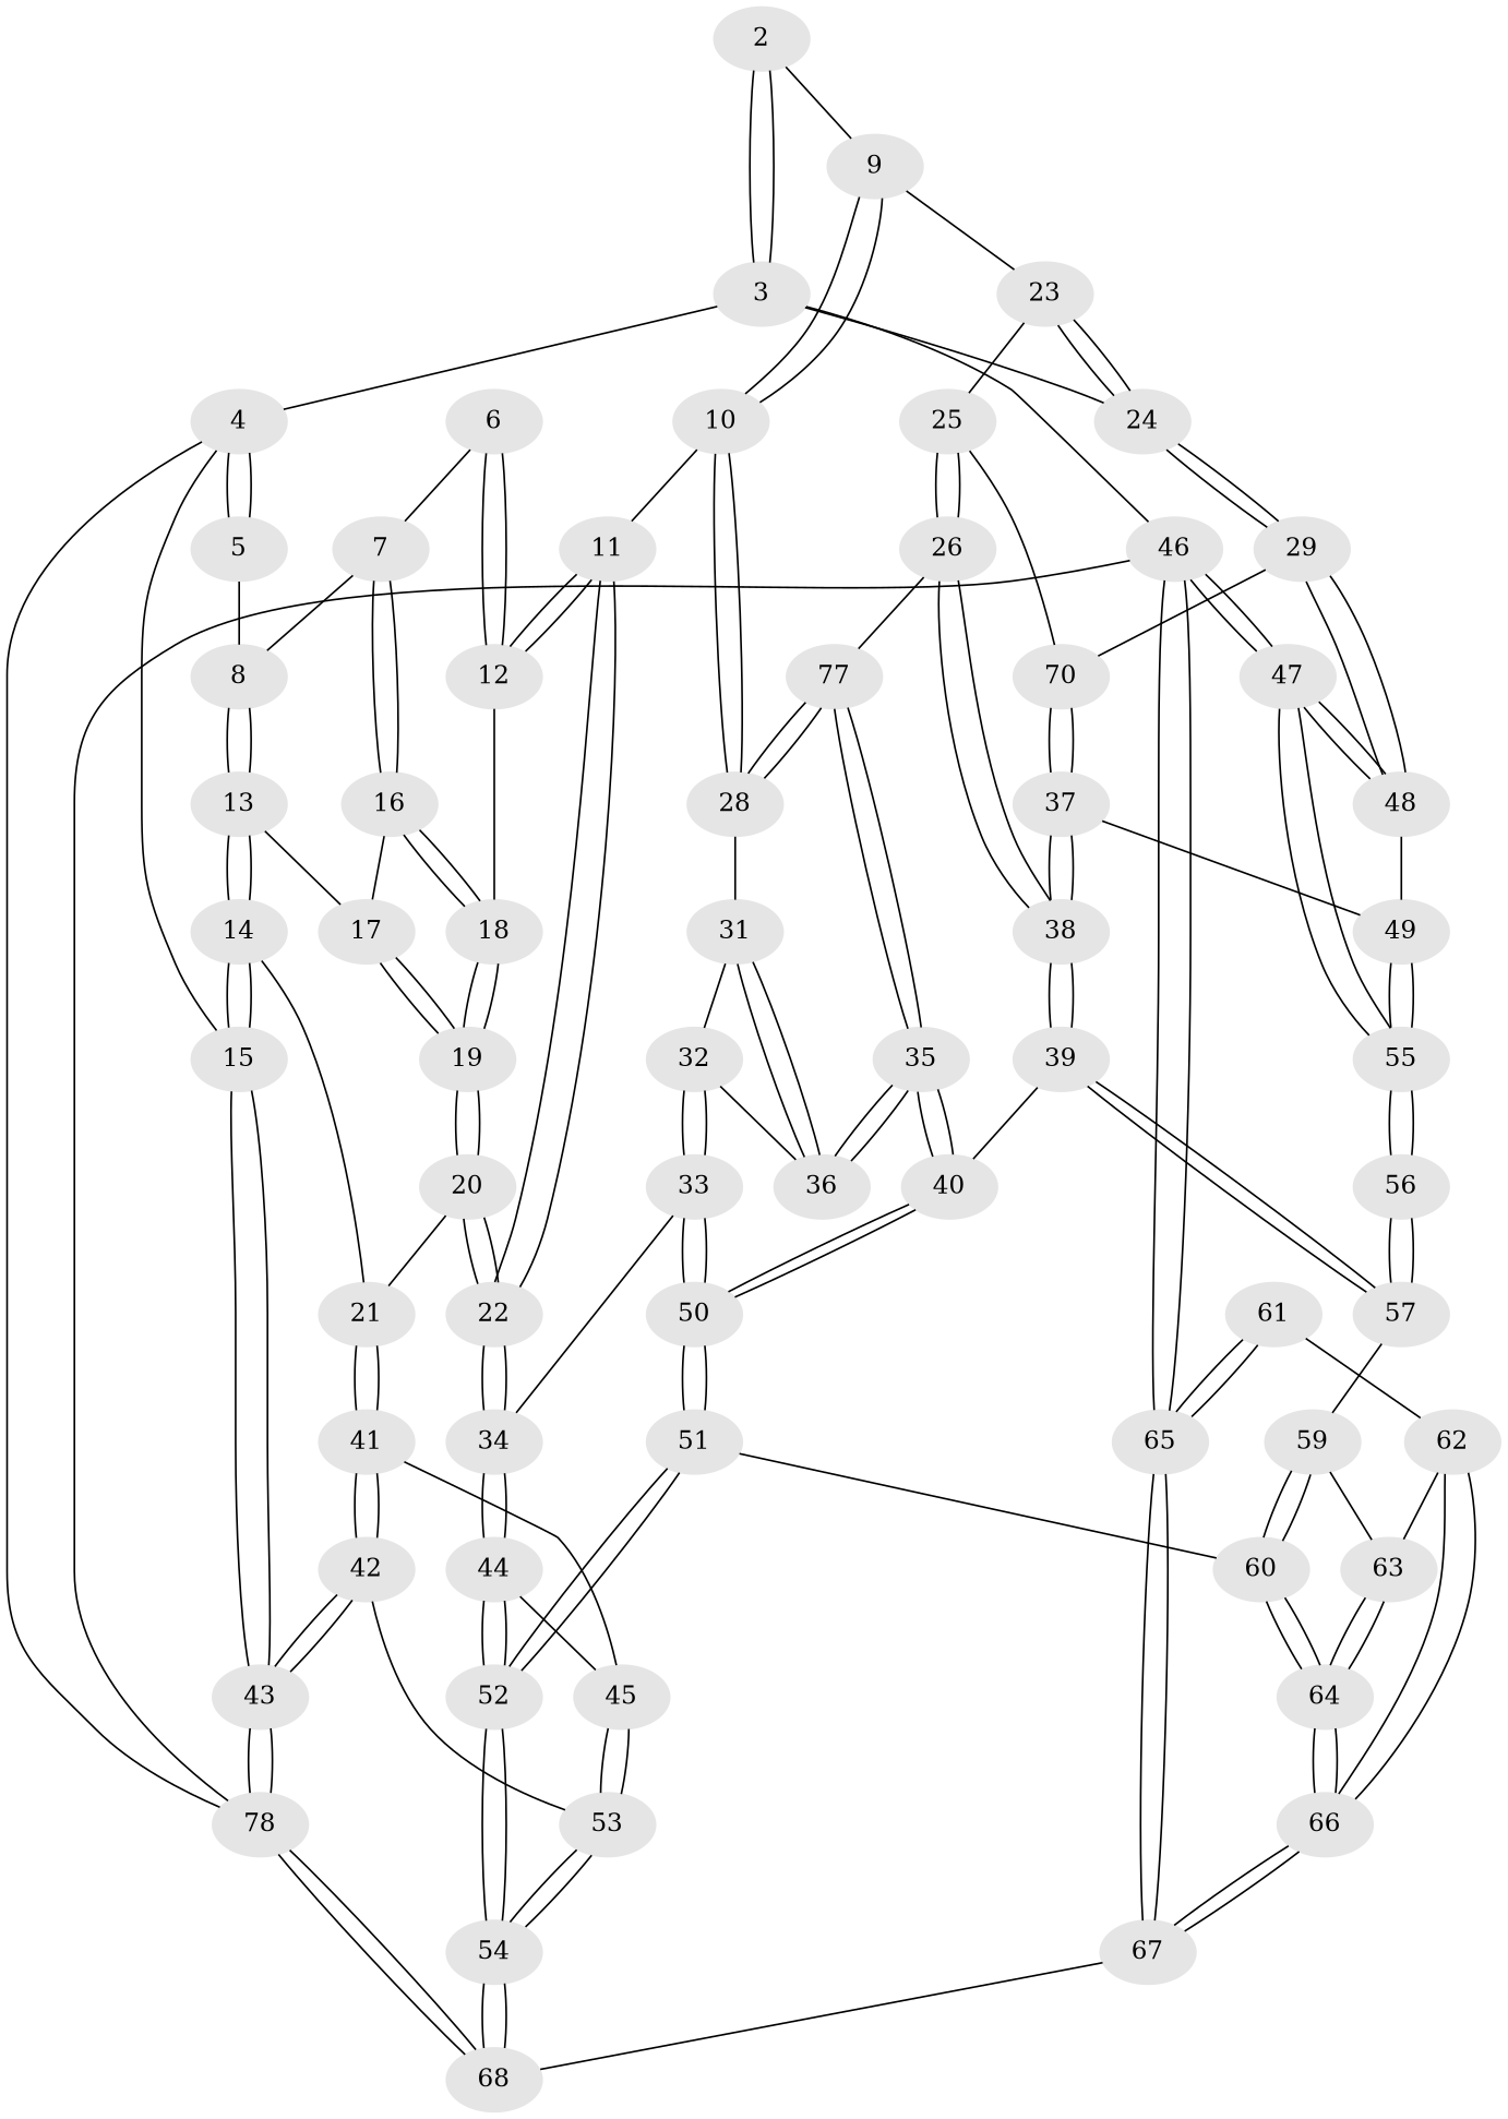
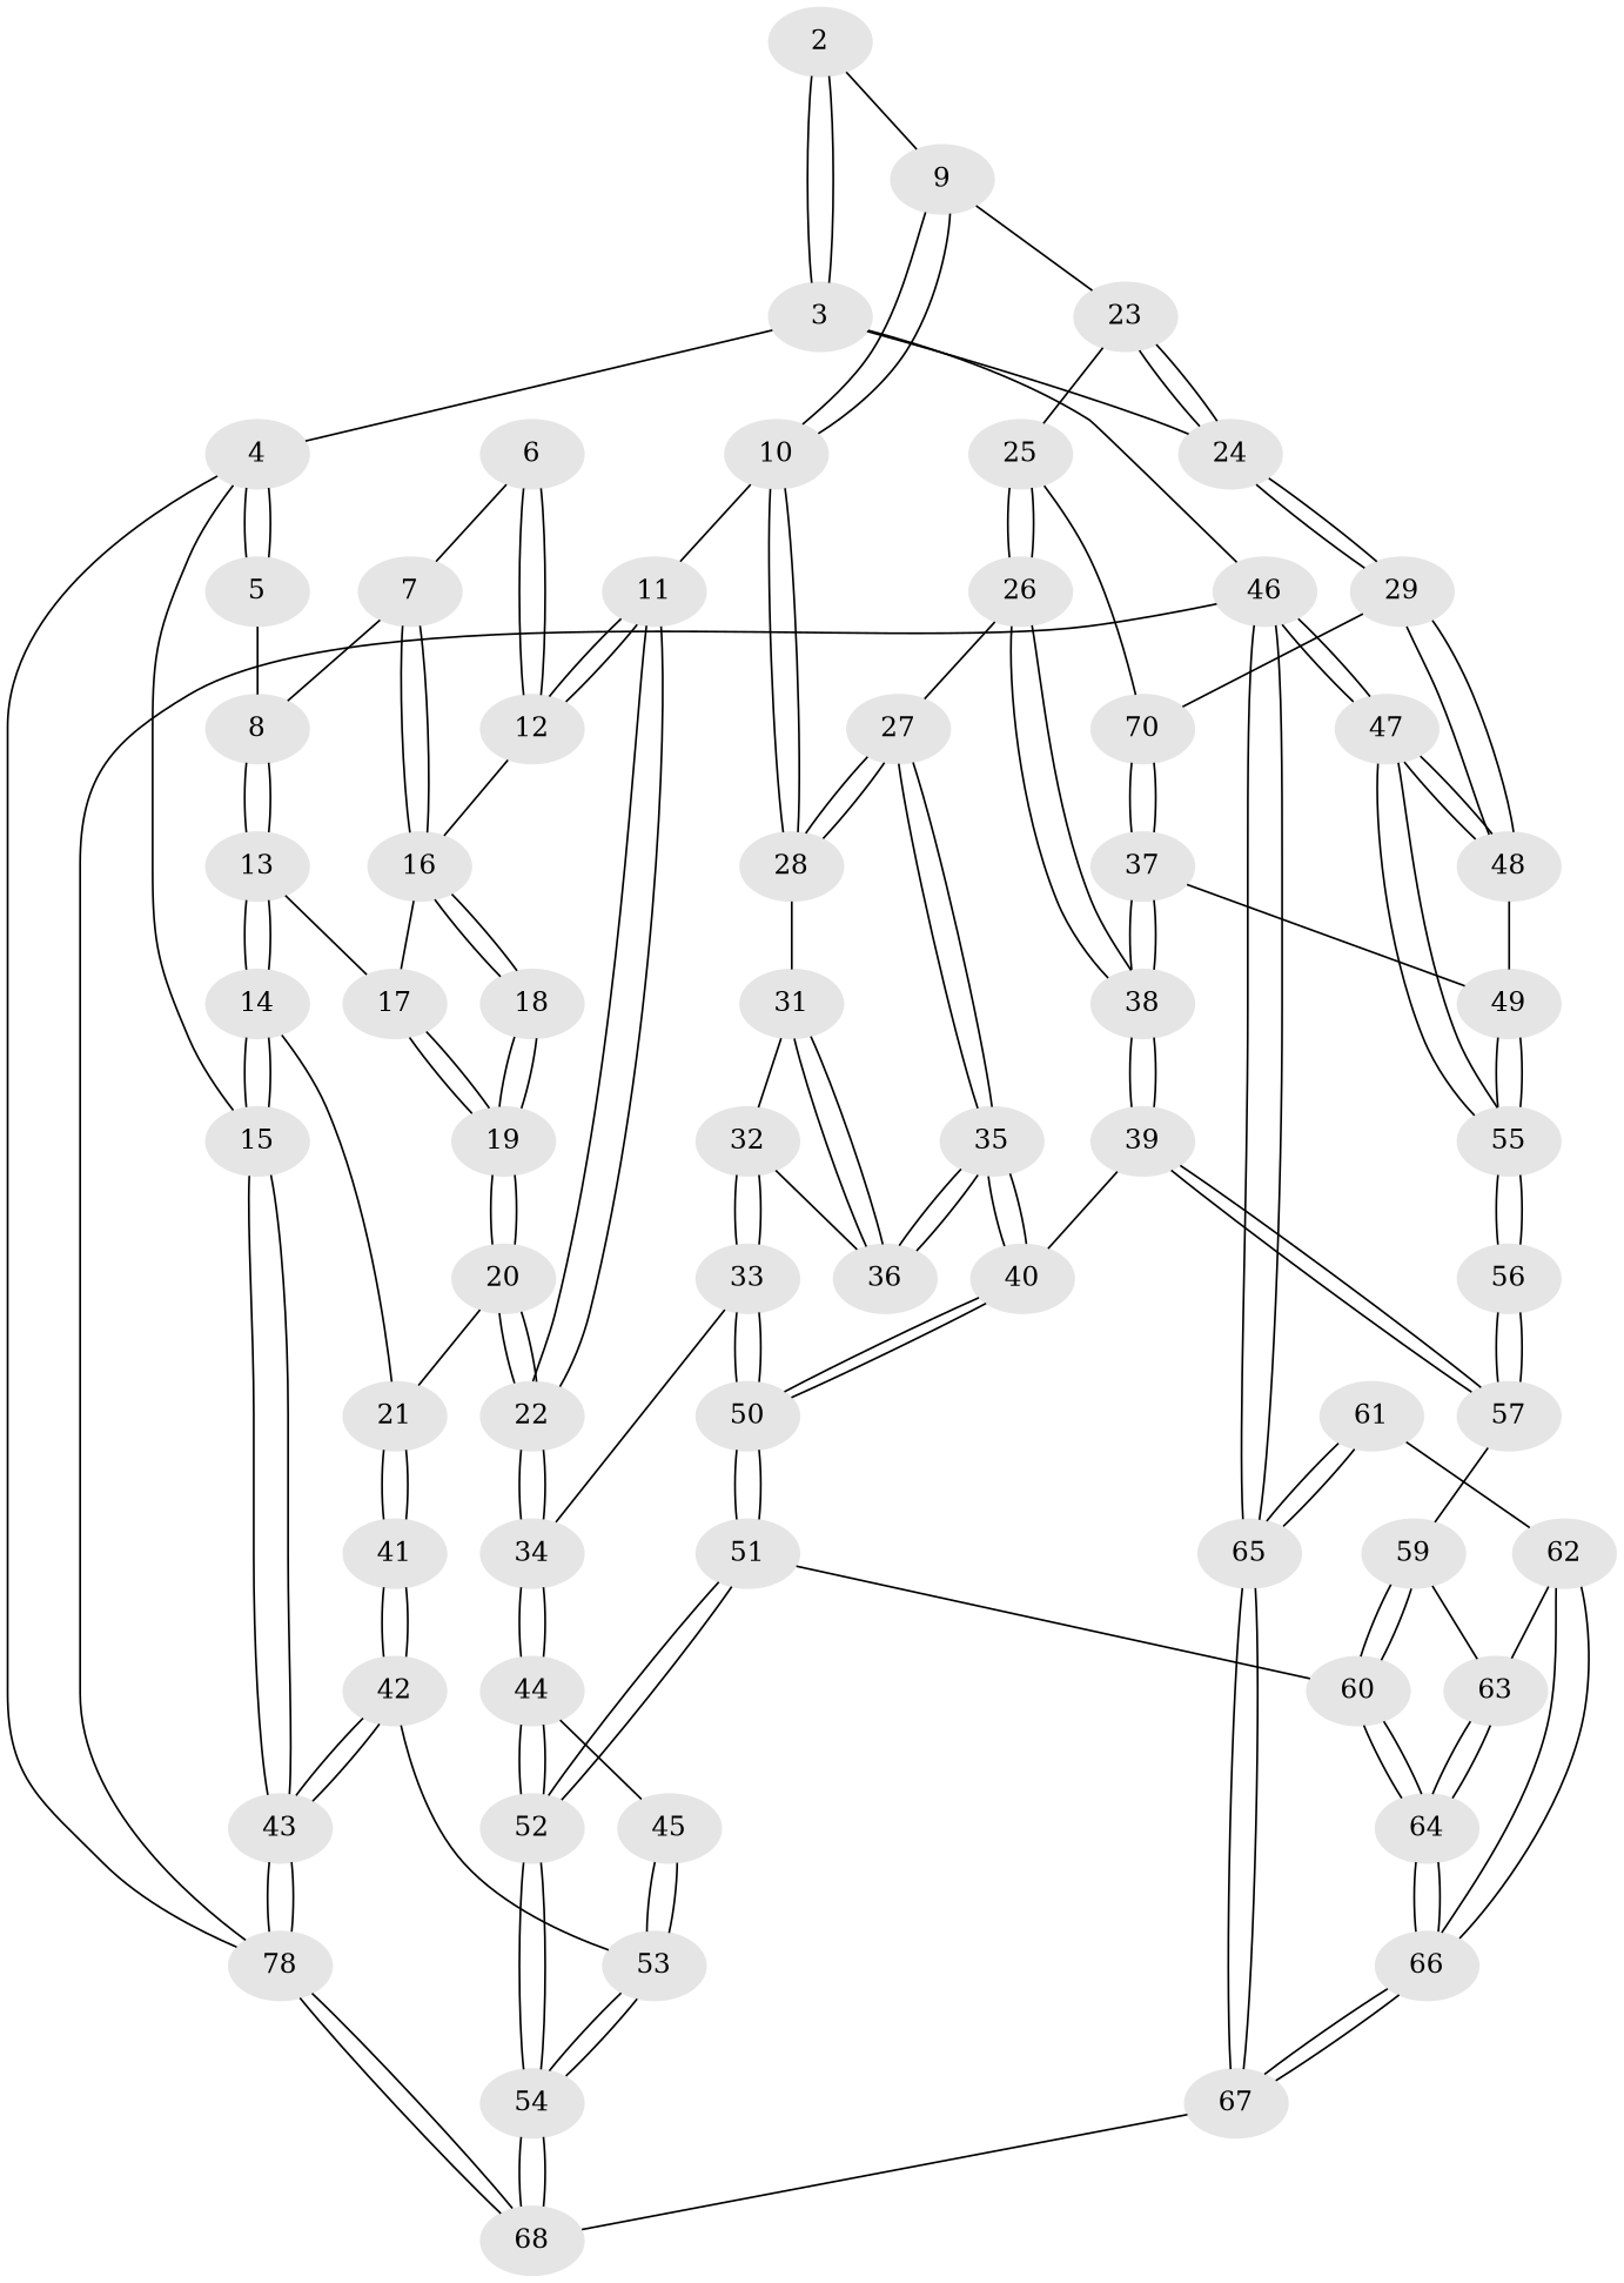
  graph {
    node [color=gray90 style=filled]
    2
    3
    9
    6
    7
    12
    4
    24
    46
    10
    23
    5
    15
    n14 [label=78]
    29
    47
    65
    8
    43
    68
    13
    16
    18
    17
    14
    11
    28
    25
    22
    31
    34
    19
    21
    41
    20
    42
    45
    44
    26
    n40 [label=70]
    48
-   27 [label=77]
+   27
    38
    37
    35
    39
    36
    40
    32
    49
    33
    50
    51
    52
    55
    57
    59
    53
    54
    67
    56
    60
    64
    61
    62
    63
    66
    2 -- 3
    2 -- 3
    2 -- 9
    3 -- 4
    3 -- 24
    3 -- 46
    9 -- 10
    9 -- 10
    9 -- 23
    6 -- 7
    6 -- 12
    6 -- 12
    7 -- 8
    7 -- 16
    7 -- 16
-   12 -- 18
+   12 -- 16
    4 -- 5
    4 -- 5
    4 -- 15
    4 -- n14
    24 -- 29
    24 -- 29
    46 -- n14
    46 -- 47
    46 -- 47
    46 -- 65
    46 -- 65
    10 -- 11
    10 -- 28
    10 -- 28
    23 -- 24
    23 -- 24
    23 -- 25
    5 -- 8
    15 -- 43
    15 -- 43
    n14 -- 68
    n14 -- 68
    29 -- n40
    29 -- 48
    29 -- 48
    47 -- 48
    47 -- 48
    47 -- 55
    47 -- 55
    65 -- 67
    65 -- 67
    8 -- 13
    8 -- 13
    43 -- n14
    43 -- n14
    13 -- 17
    13 -- 14
    13 -- 14
    16 -- 18
    16 -- 18
    16 -- 17
    18 -- 19
    18 -- 19
    17 -- 19
    17 -- 19
    14 -- 15
    14 -- 15
    14 -- 21
    11 -- 12
    11 -- 12
    11 -- 22
    11 -- 22
    28 -- 31
    25 -- 26
    25 -- 26
    25 -- n40
    22 -- 34
    22 -- 34
    31 -- 36
    31 -- 36
    31 -- 32
    34 -- 44
    34 -- 44
    19 -- 20
    19 -- 20
    21 -- 41
    21 -- 41
    41 -- 42
    41 -- 42
-   41 -- 45
    20 -- 22
    20 -- 22
    20 -- 21
    42 -- 43
    42 -- 43
    42 -- 53
    45 -- 53
    45 -- 53
    44 -- 45
    44 -- 52
    44 -- 52
    26 -- 27
    26 -- 38
    26 -- 38
    n40 -- 37
    n40 -- 37
    48 -- 49
    27 -- 28
    27 -- 28
    27 -- 35
    27 -- 35
    38 -- 39
    38 -- 39
    37 -- 38
    37 -- 38
    37 -- 49
    35 -- 36
    35 -- 36
    35 -- 40
    35 -- 40
    39 -- 40
    39 -- 57
    39 -- 57
    40 -- 50
    40 -- 50
    32 -- 36
    32 -- 33
    32 -- 33
    49 -- 55
    49 -- 55
    33 -- 34
    33 -- 50
    33 -- 50
    50 -- 51
    50 -- 51
    51 -- 52
    51 -- 52
    51 -- 60
    52 -- 54
    52 -- 54
    55 -- 56
    55 -- 56
    57 -- 59
    59 -- 60
    59 -- 60
    59 -- 63
    53 -- 54
    53 -- 54
    54 -- 68
    54 -- 68
    67 -- 68
    56 -- 57
    56 -- 57
    60 -- 64
    60 -- 64
    64 -- 66
    64 -- 66
    61 -- 65
    61 -- 65
    61 -- 62
    62 -- 63
    62 -- 66
    62 -- 66
    63 -- 64
    63 -- 64
    66 -- 67
    66 -- 67
  }
